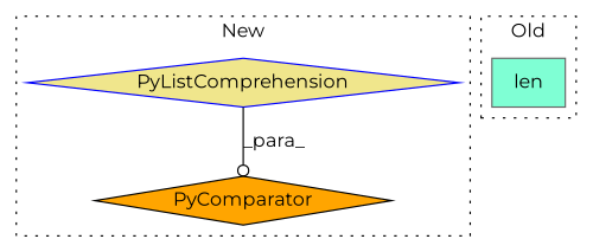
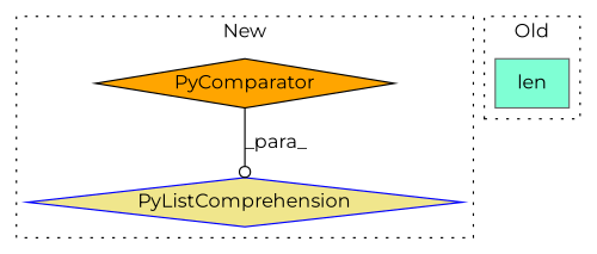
  digraph {
    fontname=Montserrat
    node [shape=diamond style=filled fontname=Montserrat]
    n1 [a=109 l=150 label=PyListComprehension s=5577 fillcolor=khaki color=blue]
    n2 [a=113 l=41 label=PyComparator s=5678 fillcolor=orange color=black]
    n3 [a=32 l="4,1" label=len s="4447,4477" shape=box fillcolor=aquamarine color=gray40]
    subgraph cluster_1 {
      label=New
      style=dotted
      n1
      n2
    }
    subgraph cluster_2 {
      label=Old
      style=dotted
      n3
    }
-   n1 -> n2 [label=_para_ arrowhead=odot fontname=Montserrat]
+   n2 -> n1 [label=_para_ arrowhead=odot fontname=Montserrat]
  }
